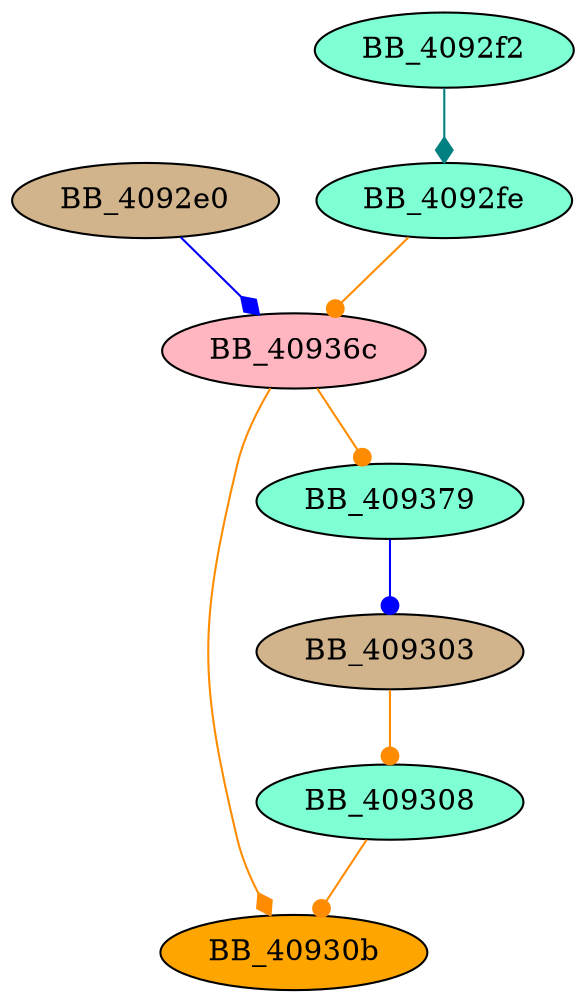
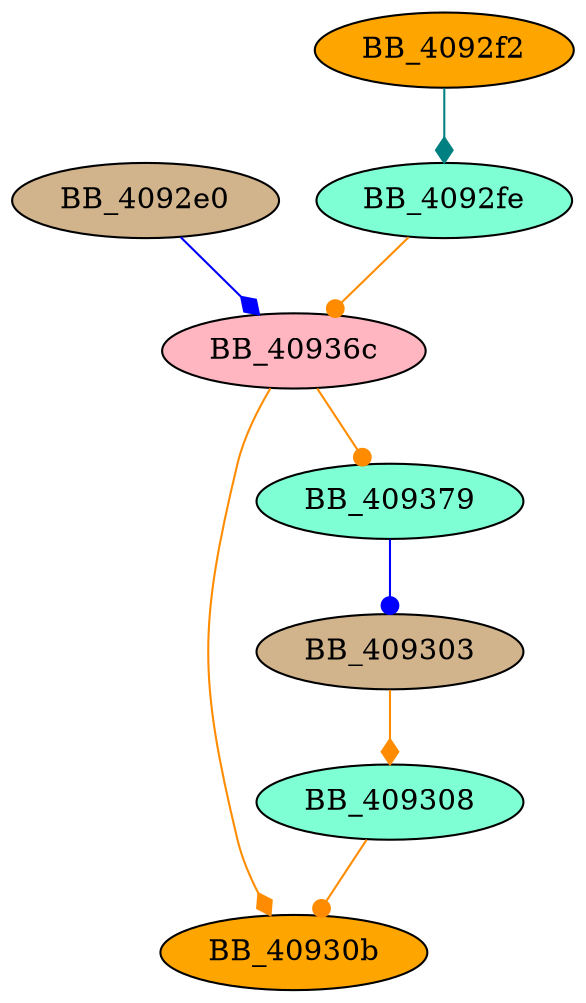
  digraph {
    node [fillcolor=aquamarine style=filled]
    edge [arrowhead=dot color=darkorange]
    BB_4092e0 [fillcolor=tan]
    BB_40936c [fillcolor=lightpink]
-   BB_4092f2
+   BB_4092f2 [fillcolor=orange]
    BB_4092fe
    BB_40930b [fillcolor=orange]
    BB_409379
    BB_409303 [fillcolor=tan]
    BB_409308
    BB_4092e0 -> BB_40936c [arrowhead=diamond color=blue]
    BB_40936c -> BB_40930b [arrowhead=diamond]
    BB_40936c -> BB_409379
    BB_4092f2 -> BB_4092fe [arrowhead=diamond color=teal]
    BB_4092fe -> BB_40936c
    BB_409379 -> BB_409303 [color=blue]
-   BB_409303 -> BB_409308
+   BB_409303 -> BB_409308 [arrowhead=diamond]
    BB_409308 -> BB_40930b
  }
